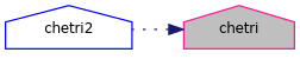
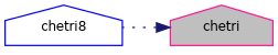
  digraph {
    rankdir=RL
    node [fontname=Helvetica fontsize=10 shape=house style=filled]
    n1 [color=deeppink fillcolor=grey75 fontcolor=black height=0.2 label=chetri width=0.4]
-   n2 [color=blue fillcolor=white height=0.2 label=chetri2 width=0.4]
+   n2 [color=blue fillcolor=white height=0.2 label=chetri8 width=0.4]
    n1 -> n2 [color=midnightblue dir=back fontname=Helvetica fontsize=10 labelfontname=Helvetica labelfontsize=10 style=dotted]
  }
